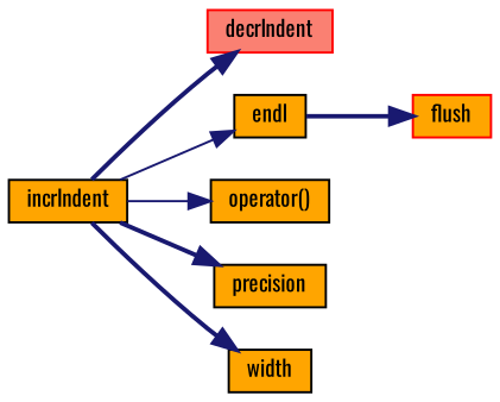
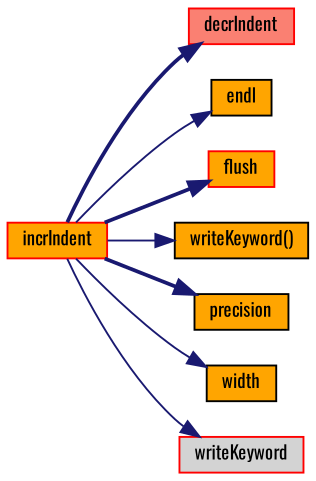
  digraph {
    fontname=Oswald
    rankdir=LR
    node [color=black fillcolor=orange fontname=Oswald fontsize=10 shape=record style=filled]
    edge [color=midnightblue fontname=Oswald fontsize=10 labelfontname=Helvetica labelfontsize=10 style=bold]
-   n1 [fontcolor=black height=0.2 label=incrIndent width=0.4]
+   n1 [color=red fontcolor=black height=0.2 label=incrIndent width=0.4]
    n2 [color=red fillcolor=salmon height=0.2 label=decrIndent width=0.4]
    n3 [height=0.2 label=endl width=0.4]
    n4 [color=red height=0.2 label=flush width=0.4]
-   n5 [height=0.2 label="operator()" width=0.4]
+   n5 [height=0.2 label="writeKeyword()" width=0.4]
    n6 [height=0.2 label=precision width=0.4]
    n7 [height=0.2 label=width width=0.4]
+   n8 [color=red fillcolor=lightgrey height=0.2 label=writeKeyword width=0.4]
    n1 -> n2
    n1 -> n3 [style=solid]
-   n3 -> n4
+   n1 -> n4
    n1 -> n5 [style=solid]
    n1 -> n6
-   n1 -> n7
+   n1 -> n7 [style=solid]
+   n1 -> n8 [style=solid]
  }
